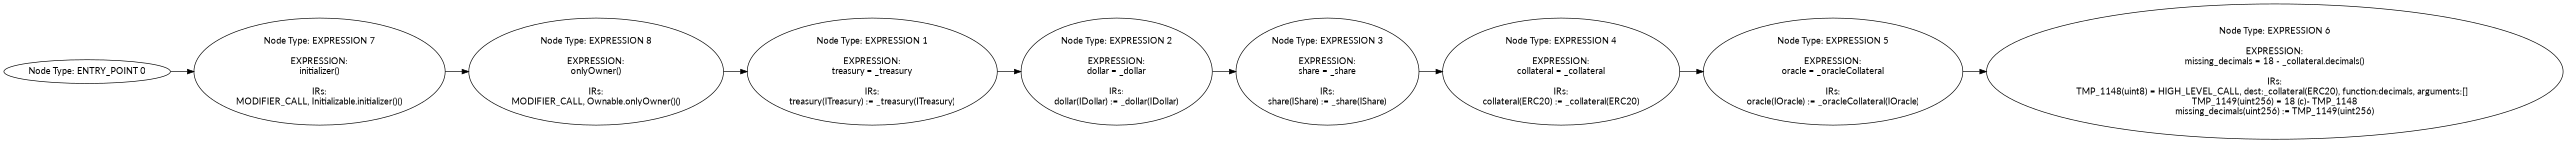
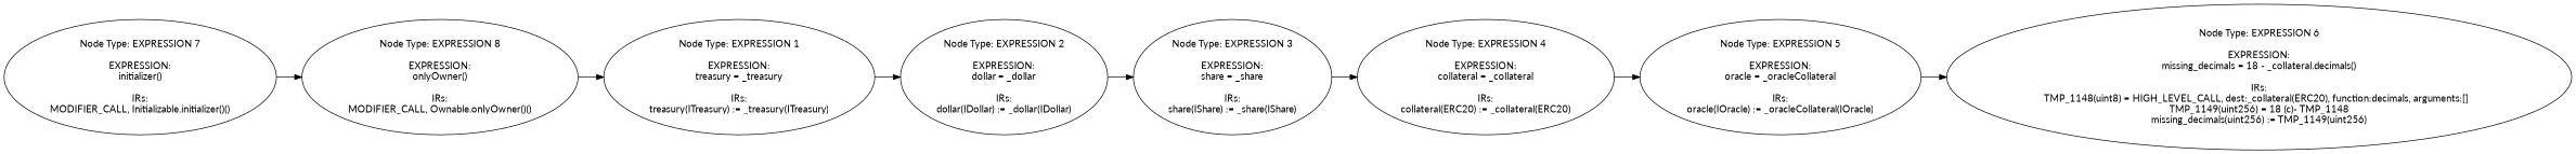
  digraph {
    rankdir=LR
    fontname=Lato
    node [fontname=Lato]
    edge [fontname=Lato]
-   n1 [label="Node Type: ENTRY_POINT 0\n"]
    n2 [label="Node Type: EXPRESSION 7\n\nEXPRESSION:\ninitializer()\n\nIRs:\nMODIFIER_CALL, Initializable.initializer()()"]
    n3 [label="Node Type: EXPRESSION 8\n\nEXPRESSION:\nonlyOwner()\n\nIRs:\nMODIFIER_CALL, Ownable.onlyOwner()()"]
    n4 [label="Node Type: EXPRESSION 1\n\nEXPRESSION:\ntreasury = _treasury\n\nIRs:\ntreasury(ITreasury) := _treasury(ITreasury)"]
    n5 [label="Node Type: EXPRESSION 2\n\nEXPRESSION:\ndollar = _dollar\n\nIRs:\ndollar(IDollar) := _dollar(IDollar)"]
    n6 [label="Node Type: EXPRESSION 3\n\nEXPRESSION:\nshare = _share\n\nIRs:\nshare(IShare) := _share(IShare)"]
    n7 [label="Node Type: EXPRESSION 4\n\nEXPRESSION:\ncollateral = _collateral\n\nIRs:\ncollateral(ERC20) := _collateral(ERC20)"]
    n8 [label="Node Type: EXPRESSION 5\n\nEXPRESSION:\noracle = _oracleCollateral\n\nIRs:\noracle(IOracle) := _oracleCollateral(IOracle)"]
    n9 [label="Node Type: EXPRESSION 6\n\nEXPRESSION:\nmissing_decimals = 18 - _collateral.decimals()\n\nIRs:\nTMP_1148(uint8) = HIGH_LEVEL_CALL, dest:_collateral(ERC20), function:decimals, arguments:[]  \nTMP_1149(uint256) = 18 (c)- TMP_1148\nmissing_decimals(uint256) := TMP_1149(uint256)"]
-   n1 -> n2
    n2 -> n3
    n3 -> n4
    n4 -> n5
    n5 -> n6
    n6 -> n7
    n7 -> n8
    n8 -> n9
  }
